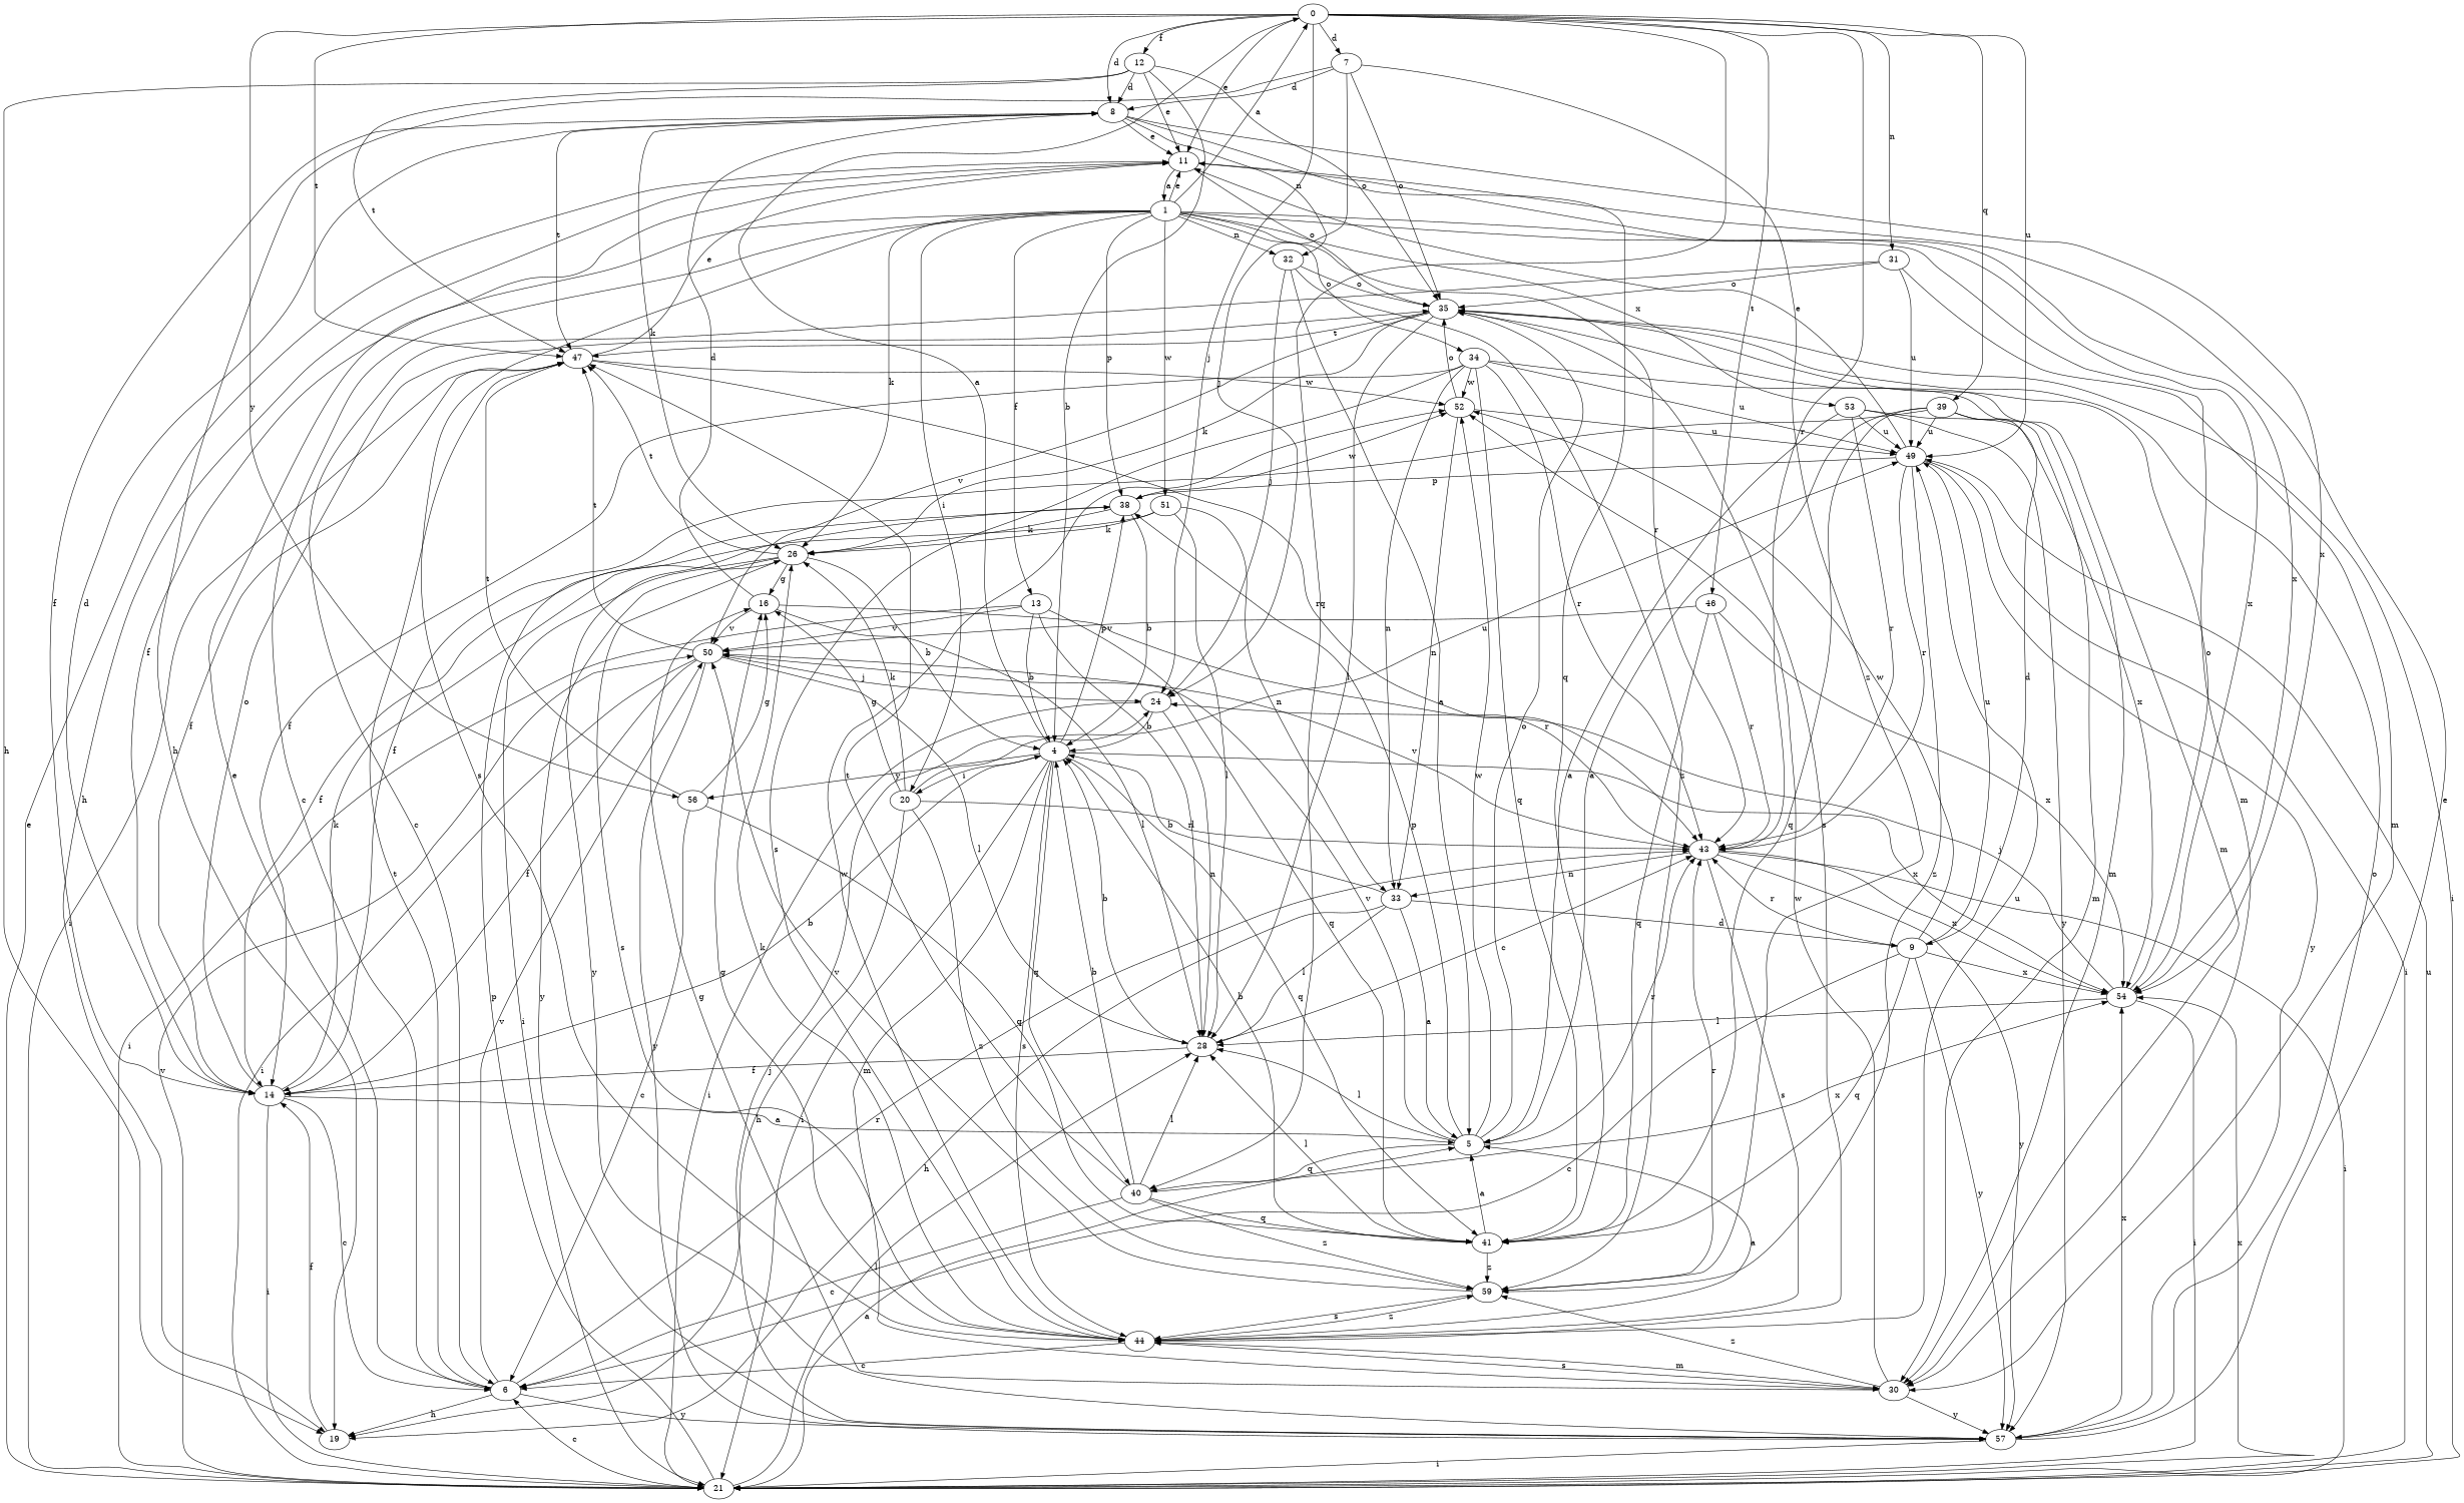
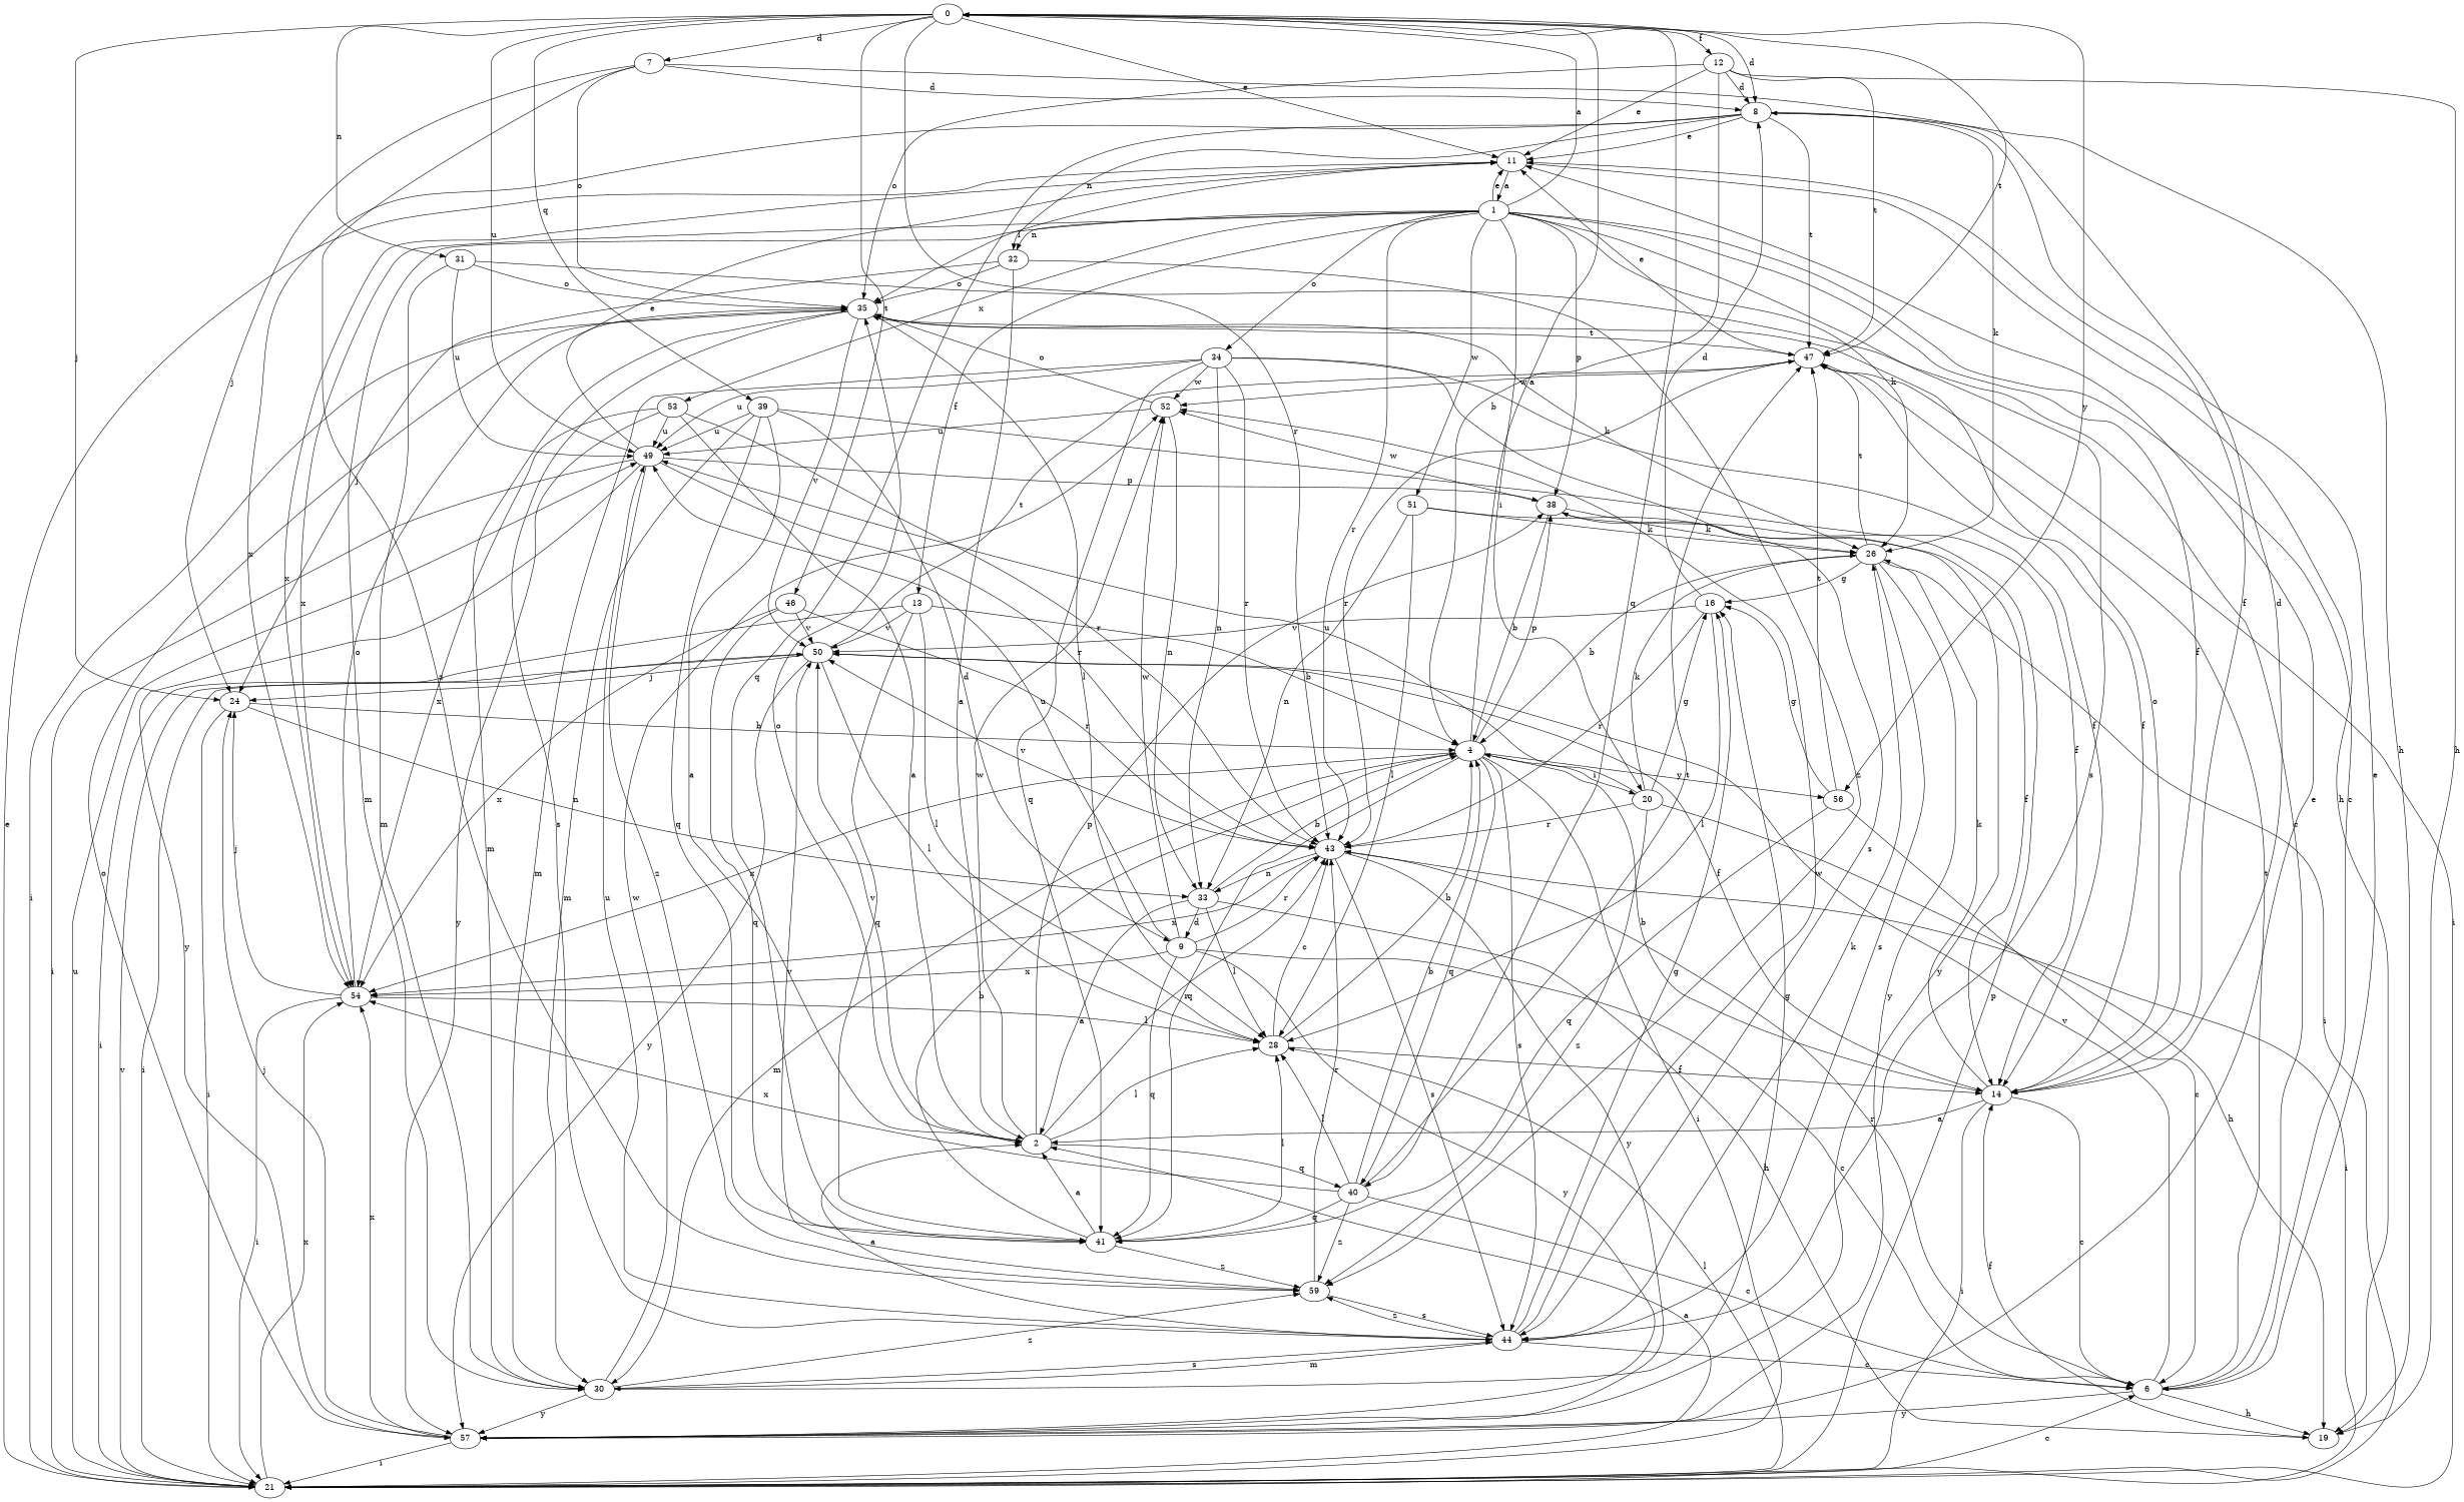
  strict digraph {
    fontname="DejaVu Serif"
    node [fontname="DejaVu Serif"]
    edge [fontname="DejaVu Serif"]
    0
    7
    8
    11
    12
    24
    31
    39
    40
    43
    46
    47
    49
    56
    35
    19
    59
    14
    26
    32
    54
    41
    1
    4
    21
    33
    6
    30
-   2 [label=5]
+   2
    9
    28
    44
    50
    57
    52
    38
    16
    13
    20
    34
    51
    53
    0 -> 7 [label=d]
    0 -> 8 [label=d]
    0 -> 11 [label=e]
    0 -> 12 [label=f]
    0 -> 24 [label=j]
    0 -> 31 [label=n]
    0 -> 39 [label=q]
    0 -> 40 [label=q]
    0 -> 43 [label=r]
    0 -> 46 [label=t]
    0 -> 47 [label=t]
    0 -> 49 [label=u]
    0 -> 56 [label=y]
    7 -> 8 [label=d]
    7 -> 24 [label=j]
    7 -> 35 [label=o]
    7 -> 19 [label=h]
    7 -> 59 [label=z]
    8 -> 11 [label=e]
    8 -> 47 [label=t]
    8 -> 14 [label=f]
    8 -> 26 [label=k]
    8 -> 32 [label=n]
    8 -> 54 [label=x]
    8 -> 41 [label=q]
-   11 -> 35 [label=o]
+   11 -> 35 [label=l]
    11 -> 19 [label=h]
    11 -> 54 [label=x]
    11 -> 1 [label=a]
    12 -> 8 [label=d]
    12 -> 11 [label=e]
    12 -> 47 [label=t]
    12 -> 35 [label=o]
    12 -> 19 [label=h]
    12 -> 4 [label=b]
    24 -> 4 [label=b]
    24 -> 21 [label=i]
-   24 -> 28 [label=n]
+   24 -> 33 [label=n]
    31 -> 49 [label=u]
    31 -> 35 [label=o]
    31 -> 6 [label=c]
    31 -> 30 [label=m]
    39 -> 49 [label=u]
    39 -> 14 [label=f]
    39 -> 41 [label=q]
    39 -> 30 [label=m]
    39 -> 2 [label=a]
    39 -> 9 [label=d]
    40 -> 47 [label=t]
    40 -> 59 [label=z]
    40 -> 54 [label=x]
    40 -> 41 [label=q]
    40 -> 4 [label=b]
    40 -> 6 [label=c]
    40 -> 28 [label=l]
    43 -> 54 [label=x]
    43 -> 21 [label=i]
    43 -> 33 [label=n]
    43 -> 44 [label=s]
    43 -> 50 [label=v]
    43 -> 57 [label=y]
    46 -> 43 [label=r]
    46 -> 54 [label=x]
    46 -> 41 [label=q]
    46 -> 50 [label=v]
    47 -> 11 [label=e]
    47 -> 43 [label=r]
    47 -> 14 [label=f]
    47 -> 21 [label=i]
    47 -> 52 [label=w]
    49 -> 11 [label=e]
    49 -> 43 [label=r]
    49 -> 59 [label=z]
    49 -> 21 [label=i]
    49 -> 57 [label=y]
    49 -> 38 [label=p]
    56 -> 47 [label=t]
    56 -> 41 [label=q]
    56 -> 6 [label=c]
    56 -> 16 [label=g]
    35 -> 47 [label=t]
    35 -> 26 [label=k]
    35 -> 21 [label=i]
    35 -> 30 [label=m]
    35 -> 28 [label=l]
    35 -> 44 [label=s]
    35 -> 50 [label=v]
    19 -> 14 [label=f]
    59 -> 43 [label=r]
    59 -> 44 [label=s]
    59 -> 50 [label=v]
    14 -> 8 [label=d]
    14 -> 35 [label=o]
    14 -> 26 [label=k]
    14 -> 4 [label=b]
    14 -> 21 [label=i]
    14 -> 6 [label=c]
    14 -> 2 [label=a]
    26 -> 47 [label=t]
    26 -> 4 [label=b]
    26 -> 21 [label=i]
    26 -> 44 [label=s]
    26 -> 57 [label=y]
    26 -> 16 [label=g]
    32 -> 24 [label=j]
    32 -> 35 [label=o]
    32 -> 59 [label=z]
    32 -> 2 [label=a]
    54 -> 24 [label=j]
    54 -> 35 [label=o]
    54 -> 21 [label=i]
    54 -> 28 [label=l]
    41 -> 59 [label=z]
    41 -> 4 [label=b]
    41 -> 2 [label=a]
    41 -> 28 [label=l]
    1 -> 0 [label=a]
    1 -> 11 [label=e]
    1 -> 43 [label=r]
    1 -> 14 [label=f]
    1 -> 26 [label=k]
    1 -> 32 [label=n]
    1 -> 54 [label=x]
    1 -> 6 [label=c]
    1 -> 30 [label=m]
    1 -> 44 [label=s]
    1 -> 38 [label=p]
    1 -> 13 [label=f]
    1 -> 20 [label=i]
    1 -> 34 [label=o]
    1 -> 51 [label=w]
    1 -> 53 [label=x]
    4 -> 0 [label=a]
    4 -> 40 [label=q]
    4 -> 56 [label=y]
    4 -> 54 [label=x]
    4 -> 41 [label=q]
    4 -> 21 [label=i]
    4 -> 30 [label=m]
    4 -> 44 [label=s]
    4 -> 38 [label=p]
    4 -> 20 [label=i]
    21 -> 11 [label=e]
    21 -> 49 [label=u]
    21 -> 54 [label=x]
    21 -> 6 [label=c]
    21 -> 2 [label=a]
    21 -> 28 [label=l]
    21 -> 50 [label=v]
    21 -> 38 [label=p]
    33 -> 19 [label=h]
    33 -> 4 [label=b]
    33 -> 2 [label=a]
    33 -> 9 [label=d]
    33 -> 28 [label=l]
    6 -> 11 [label=e]
    6 -> 43 [label=r]
    6 -> 47 [label=t]
    6 -> 19 [label=h]
    6 -> 50 [label=v]
    6 -> 57 [label=y]
    30 -> 59 [label=z]
    30 -> 44 [label=s]
    30 -> 57 [label=y]
    30 -> 52 [label=w]
    30 -> 16 [label=g]
    2 -> 40 [label=q]
    2 -> 43 [label=r]
    2 -> 35 [label=o]
    2 -> 28 [label=l]
    2 -> 50 [label=v]
    2 -> 52 [label=w]
    2 -> 38 [label=p]
    9 -> 43 [label=r]
    9 -> 49 [label=u]
    9 -> 54 [label=x]
    9 -> 41 [label=q]
    9 -> 6 [label=c]
    9 -> 57 [label=y]
    9 -> 52 [label=w]
    28 -> 43 [label=c]
    28 -> 14 [label=f]
    28 -> 4 [label=b]
    44 -> 49 [label=u]
    44 -> 59 [label=z]
    44 -> 26 [label=k]
    44 -> 6 [label=c]
    44 -> 30 [label=m]
    44 -> 2 [label=a]
    44 -> 52 [label=w]
    44 -> 16 [label=g]
    50 -> 24 [label=j]
    50 -> 47 [label=t]
    50 -> 14 [label=f]
    50 -> 21 [label=i]
    50 -> 28 [label=l]
    50 -> 57 [label=y]
    57 -> 11 [label=e]
    57 -> 24 [label=j]
    57 -> 35 [label=o]
    57 -> 54 [label=x]
    57 -> 21 [label=i]
    52 -> 49 [label=u]
    52 -> 35 [label=o]
    52 -> 33 [label=n]
    38 -> 26 [label=k]
    38 -> 4 [label=b]
    38 -> 57 [label=y]
    38 -> 52 [label=w]
    16 -> 8 [label=d]
    16 -> 43 [label=r]
    16 -> 28 [label=l]
    16 -> 50 [label=v]
    13 -> 41 [label=q]
    13 -> 4 [label=b]
    13 -> 21 [label=i]
    13 -> 28 [label=l]
    13 -> 50 [label=v]
    20 -> 43 [label=r]
    20 -> 49 [label=u]
    20 -> 19 [label=h]
    20 -> 59 [label=z]
    20 -> 26 [label=k]
    20 -> 16 [label=g]
    34 -> 43 [label=r]
    34 -> 49 [label=u]
    34 -> 14 [label=f]
    34 -> 41 [label=q]
    34 -> 33 [label=n]
    34 -> 30 [label=m]
    34 -> 44 [label=s]
    34 -> 52 [label=w]
    51 -> 14 [label=f]
    51 -> 26 [label=k]
    51 -> 33 [label=n]
    51 -> 28 [label=l]
    53 -> 43 [label=r]
    53 -> 49 [label=u]
    53 -> 54 [label=x]
    53 -> 2 [label=a]
    53 -> 57 [label=y]
  }
